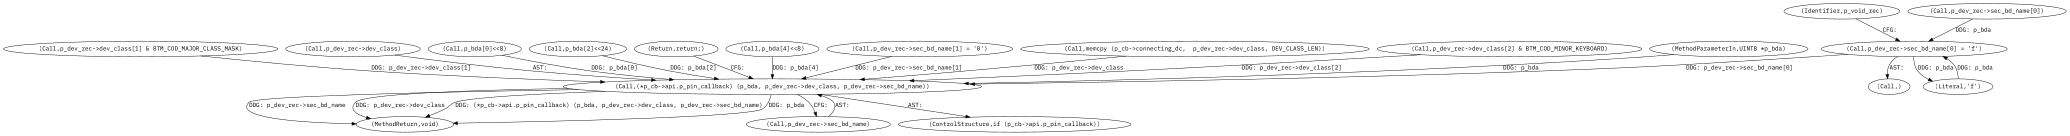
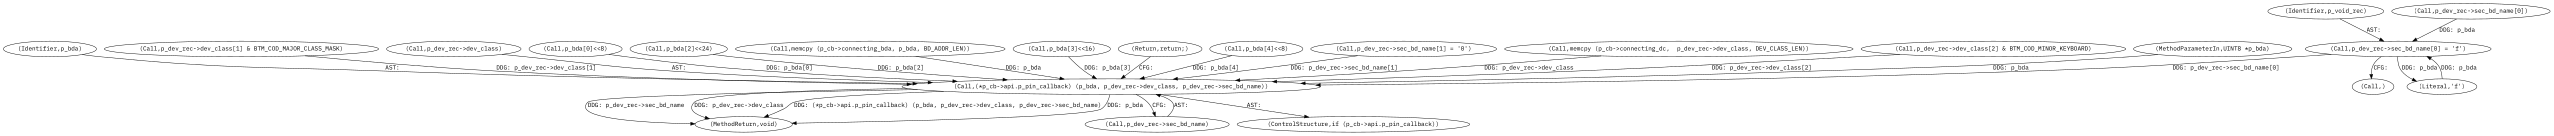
  digraph {
    fontname="IBM Plex Mono"
    node [fontname="IBM Plex Mono"]
    edge [fontname="IBM Plex Mono"]
    n1 [label="(Call,p_dev_rec->sec_bd_name[0] = 'f')"]
    n2 [label="(Call,(*p_cb->api.p_pin_callback) (p_bda, p_dev_rec->dev_class, p_dev_rec->sec_bd_name))"]
    n3 [label="(Call,)"]
    n4 [label="(Literal,'f')"]
    n5 [label="(MethodReturn,void)"]
    n6 [label="(Call,p_dev_rec->sec_bd_name)"]
    n7 [label="(ControlStructure,if (p_cb->api.p_pin_callback))"]
+   n8 [label="(Identifier,p_bda)"]
    n9 [label="(Identifier,p_void_rec)"]
    n10 [label="(Call,p_dev_rec->dev_class[1] & BTM_COD_MAJOR_CLASS_MASK)"]
    n11 [label="(Call,p_dev_rec->dev_class)"]
    n12 [label="(Call,p_bda[0]<<8)"]
    n13 [label="(Call,p_bda[2]<<24)"]
+   n14 [label="(Call,memcpy (p_cb->connecting_bda, p_bda, BD_ADDR_LEN))"]
+   n15 [label="(Call,p_bda[3]<<16)"]
    n16 [label="(Return,return;)"]
    n17 [label="(Call,p_bda[4]<<8)"]
    n18 [label="(Call,p_dev_rec->sec_bd_name[1] = '0')"]
    n19 [label="(Call,memcpy (p_cb->connecting_dc,  p_dev_rec->dev_class, DEV_CLASS_LEN))"]
    n20 [label="(Call,p_dev_rec->dev_class[2] & BTM_COD_MINOR_KEYBOARD)"]
    n21 [label="(Call,p_dev_rec->sec_bd_name[0])"]
    n22 [label="(MethodParameterIn,UINT8 *p_bda)"]
    n1 -> n2 [label="DDG: p_dev_rec->sec_bd_name[0]"]
-   n1 -> n3 [label="AST: "]
+   n1 -> n3 [label="CFG: "]
    n1 -> n4 [label="DDG: p_bda"]
    n2 -> n5 [label="DDG: p_dev_rec->sec_bd_name"]
    n2 -> n5 [label="DDG: p_dev_rec->dev_class"]
    n2 -> n5 [label="DDG: (*p_cb->api.p_pin_callback) (p_bda, p_dev_rec->dev_class, p_dev_rec->sec_bd_name)"]
    n2 -> n5 [label="DDG: p_bda"]
    n2 -> n6 [label="CFG: "]
    n2 -> n7 [label="AST: "]
    n4 -> n1 [label="DDG: p_bda"]
    n6 -> n2 [label="AST: "]
-   n9 -> n1 [label="CFG: "]
+   n8 -> n2 [label="AST: "]
+   n9 -> n1 [label="AST: "]
    n10 -> n2 [label="DDG: p_dev_rec->dev_class[1]"]
    n11 -> n2 [label="AST: "]
    n12 -> n2 [label="DDG: p_bda[0]"]
    n13 -> n2 [label="DDG: p_bda[2]"]
+   n14 -> n2 [label="DDG: p_bda"]
+   n15 -> n2 [label="DDG: p_bda[3]"]
    n16 -> n2 [label="CFG: "]
    n17 -> n2 [label="DDG: p_bda[4]"]
    n18 -> n2 [label="DDG: p_dev_rec->sec_bd_name[1]"]
    n19 -> n2 [label="DDG: p_dev_rec->dev_class"]
    n20 -> n2 [label="DDG: p_dev_rec->dev_class[2]"]
    n21 -> n1 [label="DDG: p_bda"]
    n22 -> n2 [label="DDG: p_bda"]
  }
